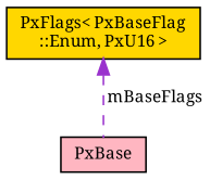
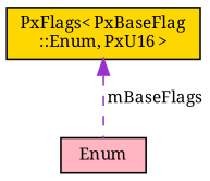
  digraph {
    fontname="Noto Serif"
    node [color=black fontname="Noto Serif" fontsize=10 shape=record style=filled]
-   n1 [fillcolor=lightpink fontcolor=black height=0.2 label=PxBase width=0.4]
+   n1 [fillcolor=lightpink fontcolor=black height=0.2 label=Enum width=0.4]
    n2 [fillcolor=gold height=0.2 label="PxFlags\< PxBaseFlag\l::Enum, PxU16 \>" width=0.4]
    n2 -> n1 [color=darkorchid3 dir=back fontname="Noto Serif" fontsize=10 label=" mBaseFlags" labelfontname=Helvetica labelfontsize=10 style=dashed]
  }
